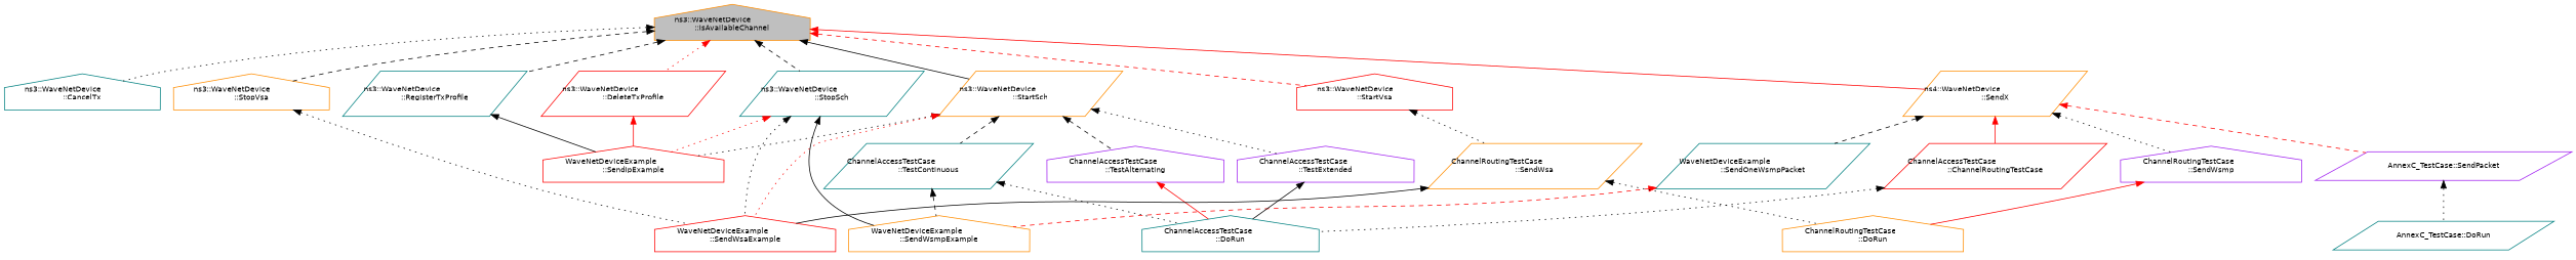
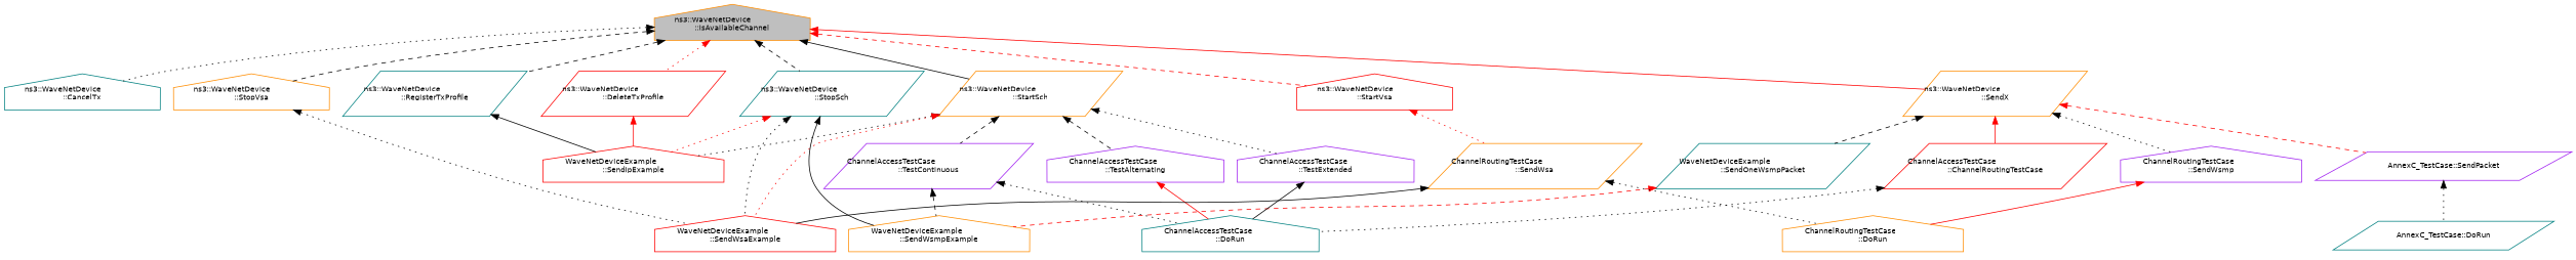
  digraph {
    rankdir=TB
    node [color=darkorange fillcolor=white fontname=Helvetica fontsize=10 shape=house style=filled]
    edge [color=black dir=back fontname=Helvetica fontsize=10 labelfontname=Helvetica labelfontsize=10 style=dotted]
    n1 [fillcolor=grey75 fontcolor=black height=0.2 label="ns3::WaveNetDevice\l::IsAvailableChannel" width=0.4]
    n2 [color=teal height=0.2 label="ns3::WaveNetDevice\l::CancelTx" width=0.4]
    n3 [color=red height=0.2 label="ns3::WaveNetDevice\l::DeleteTxProfile" shape=parallelogram width=0.4]
    n4 [color=teal height=0.2 label="ns3::WaveNetDevice\l::RegisterTxProfile" shape=parallelogram width=0.4]
-   n5 [height=0.2 label="ns4::WaveNetDevice\l::SendX" shape=parallelogram width=0.4]
+   n5 [height=0.2 label="ns3::WaveNetDevice\l::SendX" shape=parallelogram width=0.4]
    n6 [height=0.2 label="ns3::WaveNetDevice\l::StartSch" shape=parallelogram width=0.4]
    n7 [color=red height=0.2 label="ns3::WaveNetDevice\l::StartVsa" width=0.4]
    n8 [color=teal height=0.2 label="ns3::WaveNetDevice\l::StopSch" shape=parallelogram width=0.4]
    n9 [height=0.2 label="ns3::WaveNetDevice\l::StopVsa" width=0.4]
    n10 [color=red height=0.2 label="WaveNetDeviceExample\l::SendIpExample" width=0.4]
    n11 [color=teal height=0.2 label="WaveNetDeviceExample\l::SendOneWsmpPacket" shape=parallelogram width=0.4]
    n12 [color=purple height=0.2 label="AnnexC_TestCase::SendPacket" shape=parallelogram width=0.4]
    n13 [color=purple height=0.2 label="ChannelRoutingTestCase\l::SendWsmp" width=0.4]
    n14 [color=red height=0.2 label="ChannelAccessTestCase\l::ChannelRoutingTestCase" shape=parallelogram width=0.4]
    n15 [color=red height=0.2 label="WaveNetDeviceExample\l::SendWsaExample" width=0.4]
    n16 [color=purple height=0.2 label="ChannelAccessTestCase\l::TestAlternating" width=0.4]
-   n17 [color=teal height=0.2 label="ChannelAccessTestCase\l::TestContinuous" shape=parallelogram width=0.4]
+   n17 [color=purple height=0.2 label="ChannelAccessTestCase\l::TestContinuous" shape=parallelogram width=0.4]
    n18 [color=purple height=0.2 label="ChannelAccessTestCase\l::TestExtended" width=0.4]
    n19 [height=0.2 label="ChannelRoutingTestCase\l::SendWsa" shape=parallelogram width=0.4]
    n20 [height=0.2 label="WaveNetDeviceExample\l::SendWsmpExample" width=0.4]
    n21 [color=teal height=0.2 label="AnnexC_TestCase::DoRun" shape=parallelogram width=0.4]
    n22 [height=0.2 label="ChannelRoutingTestCase\l::DoRun" width=0.4]
    n23 [color=teal height=0.2 label="ChannelAccessTestCase\l::DoRun" width=0.4]
    n1 -> n2
    n1 -> n3 [color=red]
    n1 -> n4 [style=dashed]
    n1 -> n5 [color=red style=solid]
    n1 -> n6 [style=solid]
    n1 -> n7 [color=red style=dashed]
    n1 -> n8 [style=dashed]
    n1 -> n9 [style=dashed]
    n3 -> n10 [color=red style=solid]
    n4 -> n10 [style=solid]
    n5 -> n11 [style=dashed]
    n5 -> n12 [color=red style=dashed]
    n5 -> n13
    n5 -> n14 [color=red style=solid]
    n6 -> n10
    n6 -> n15 [color=red]
    n6 -> n16 [style=dashed]
    n6 -> n17 [style=dashed]
    n6 -> n18
-   n7 -> n19
+   n7 -> n19 [color=red]
    n8 -> n10 [color=red]
    n8 -> n15
    n8 -> n20 [style=solid]
    n9 -> n15
    n11 -> n20 [color=red style=dashed]
    n12 -> n21
    n13 -> n22 [color=red style=solid]
    n14 -> n23
    n16 -> n23 [color=red style=solid]
    n17 -> n20 [style=dashed]
    n17 -> n23
    n18 -> n23 [style=solid]
    n19 -> n15 [style=solid]
    n19 -> n22
  }
